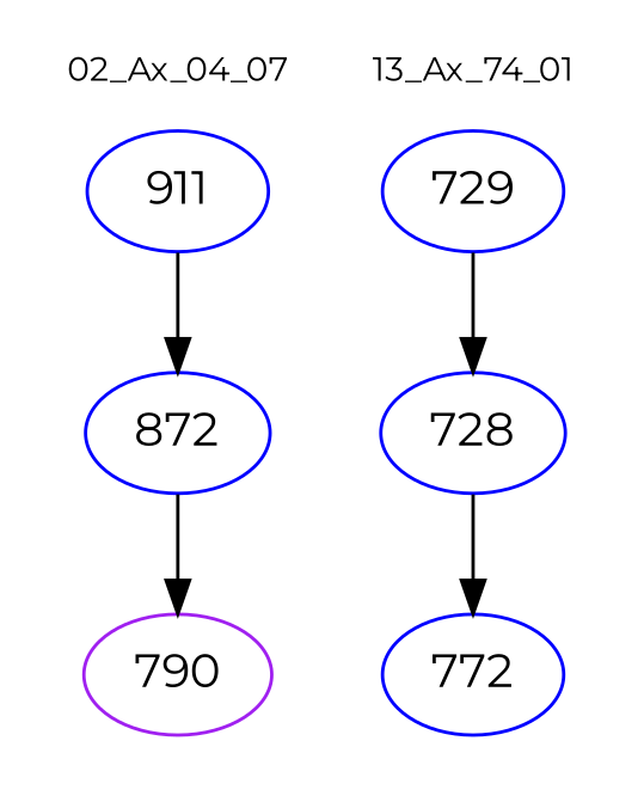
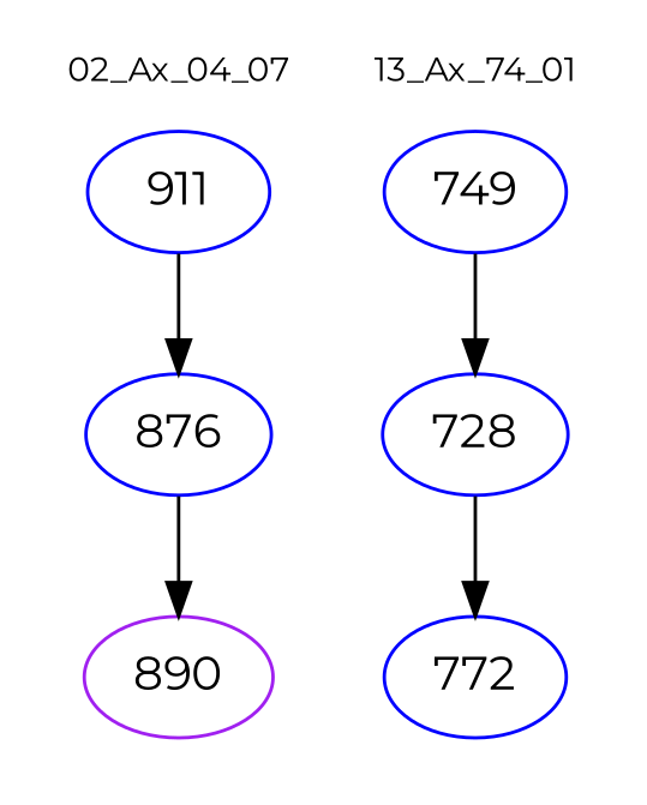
  digraph {
    fontname=Montserrat
    node [color=blue fontname=Montserrat]
    edge [color=black fontname=Montserrat]
    n1 [label=911]
-   n2 [label=872]
-   n3 [color=purple label=790]
-   n4 [label=729]
+   n2 [label=876]
+   n3 [color=purple label=890]
+   n4 [label=749]
    n5 [label=728]
    n6 [label=772]
    subgraph cluster_1 {
      color=white
      fontsize=10
      label="02_Ax_04_07"
      n1
      n2
      n3
    }
    subgraph cluster_2 {
      color=white
      fontsize=10
      label="13_Ax_74_01"
      n4
      n5
      n6
    }
    n1 -> n2
    n2 -> n3
    n4 -> n5
    n5 -> n6
  }
